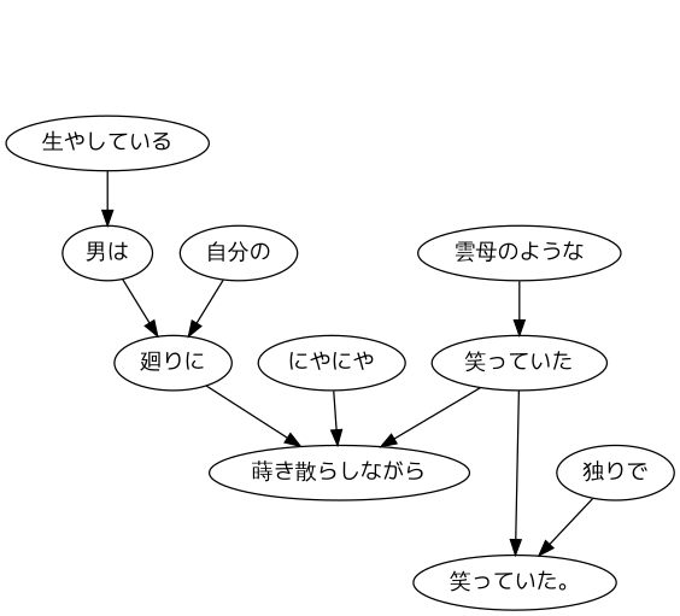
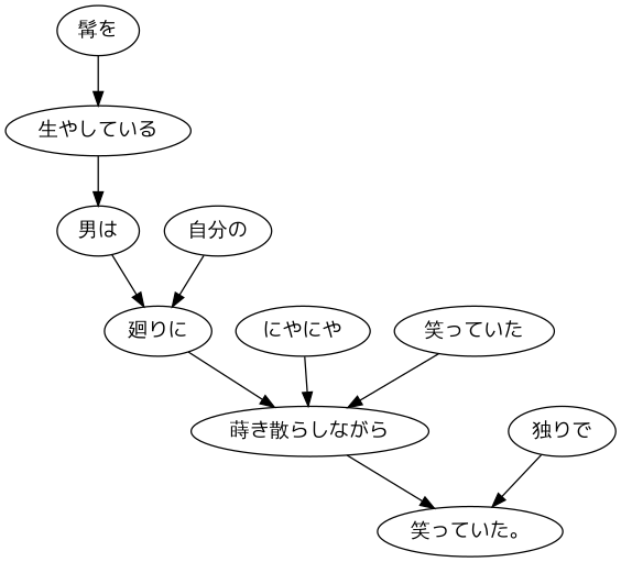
  digraph {
    fontname="Liberation Mono"
    node [fontname="Liberation Mono"]
    edge [fontname="Liberation Mono"]
+   n1 [label="髯を"]
    n2 [label="生やしている"]
    n3 [label="男は"]
    n4 [label="廻りに"]
    n5 [label="笑っていた。"]
-   n6 [label="雲母のような"]
    n7 [label="笑っていた"]
    n8 [label="蒔き散らしながら"]
    n9 [label="自分の"]
    n10 [label="独りで"]
    n11 [label="にやにや"]
+   n1 -> n2
    n2 -> n3
    n3 -> n4
    n4 -> n8
-   n6 -> n7
    n7 -> n8
-   n7 -> n5
+   n8 -> n5
    n9 -> n4
    n10 -> n5
    n11 -> n8
  }
